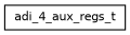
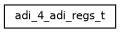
  digraph {
    rankdir=TB
-   n1 [color=black fillcolor=white fontname=Helvetica fontsize=10 height=0.2 label=adi_4_aux_regs_t shape=record style=filled width=0.4]
+   n1 [color=black fillcolor=white fontname=Helvetica fontsize=10 height=0.2 label=adi_4_adi_regs_t shape=record style=filled width=0.4]
  }
